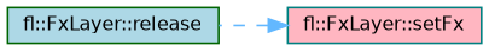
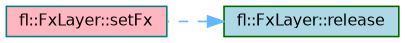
  digraph {
    rankdir=RL
    node [fontname=Helvetica fontsize=10 shape=box style=filled]
    n1 [color=darkgreen fillcolor=lightblue fontcolor=black height=0.2 label="fl::FxLayer::release" width=0.4]
    n2 [color=teal fillcolor=lightpink height=0.2 label="fl::FxLayer::setFx" width=0.4]
-   n2 -> n1 [color=steelblue1 dir=back fontname=Helvetica fontsize=10 labelfontname=Helvetica labelfontsize=10 style=dashed]
+   n1 -> n2 [color=steelblue1 dir=back fontname=Helvetica fontsize=10 labelfontname=Helvetica labelfontsize=10 style=dashed]
  }
